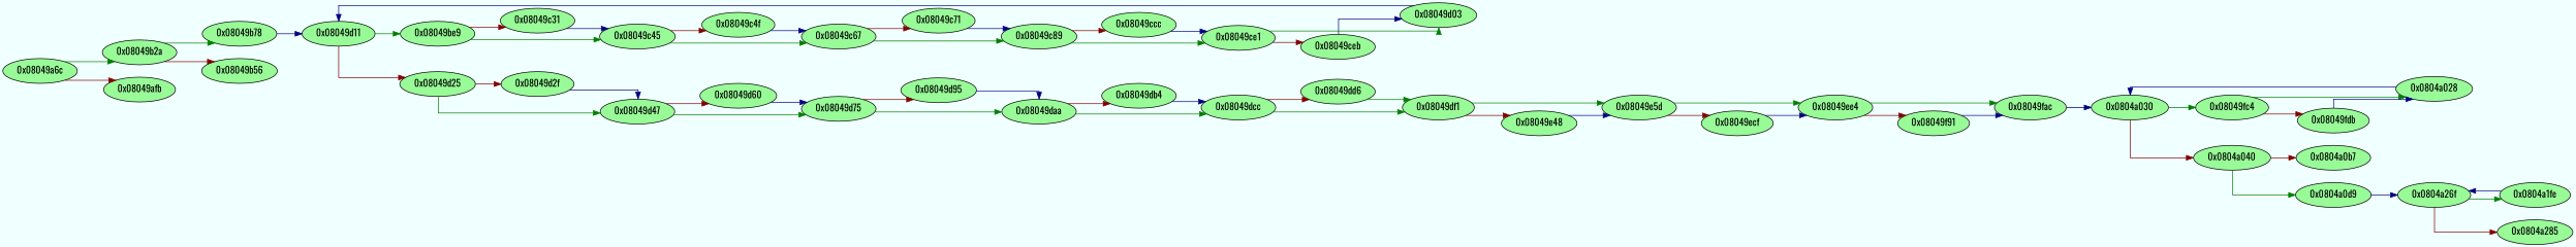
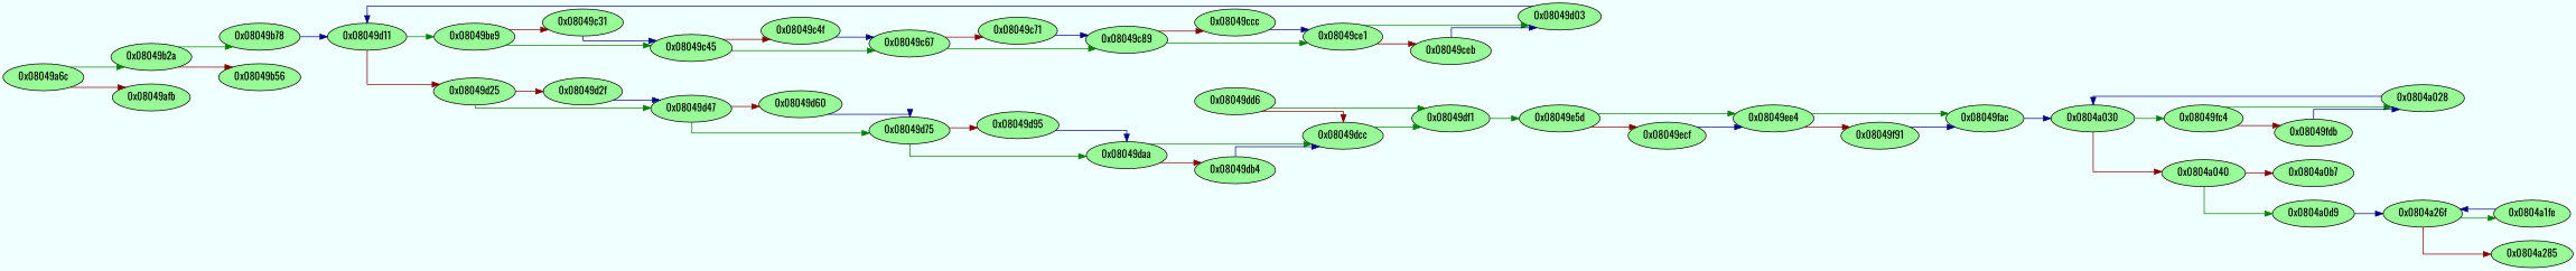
  digraph {
    bgcolor=azure
    fontname=Oswald
    fontsize=8
    rankdir=LR
    splines=ortho
    node [color=black fillcolor=palegreen fontname=Oswald style=filled]
    edge [arrowhead=normal color="#007f00" fontname=Oswald]
    n1 [label="0x08049a6c"]
    n2 [label="0x08049b2a"]
    n3 [label="0x08049afb"]
    n4 [label="0x08049b78"]
    n5 [label="0x08049b56"]
    n6 [label="0x08049d11"]
    n7 [label="0x08049be9"]
    n8 [label="0x08049d25"]
    n9 [label="0x08049c45"]
    n10 [label="0x08049c31"]
    n11 [label="0x08049d47"]
    n12 [label="0x08049d2f"]
    n13 [label="0x08049c67"]
    n14 [label="0x08049c4f"]
    n15 [label="0x08049c89"]
    n16 [label="0x08049c71"]
    n17 [label="0x08049ce1"]
    n18 [label="0x08049ccc"]
    n19 [label="0x08049d03"]
    n20 [label="0x08049ceb"]
    n21 [label="0x08049d75"]
    n22 [label="0x08049d60"]
    n23 [label="0x08049daa"]
    n24 [label="0x08049d95"]
    n25 [label="0x08049dcc"]
    n26 [label="0x08049db4"]
    n27 [label="0x08049df1"]
    n28 [label="0x08049dd6"]
    n29 [label="0x08049e5d"]
-   n30 [label="0x08049e48"]
    n31 [label="0x08049ee4"]
    n32 [label="0x08049ecf"]
    n33 [label="0x08049fac"]
    n34 [label="0x08049f91"]
    n35 [label="0x0804a030"]
    n36 [label="0x08049fc4"]
    n37 [label="0x0804a040"]
    n38 [label="0x0804a028"]
    n39 [label="0x08049fdb"]
    n40 [label="0x0804a0d9"]
    n41 [label="0x0804a0b7"]
    n42 [label="0x0804a26f"]
    n43 [label="0x0804a1fe"]
    n44 [label="0x0804a285"]
    n1 -> n2
    n1 -> n3 [color="#7f0000"]
    n2 -> n4
    n2 -> n5 [color="#7f0000"]
    n4 -> n6 [color="#00007f"]
    n6 -> n7
    n6 -> n8 [color="#7f0000"]
    n7 -> n9
    n7 -> n10 [color="#7f0000"]
    n8 -> n11
    n8 -> n12 [color="#7f0000"]
    n9 -> n13
    n9 -> n14 [color="#7f0000"]
    n10 -> n9 [color="#00007f"]
    n11 -> n21
    n11 -> n22 [color="#7f0000"]
    n12 -> n11 [color="#00007f"]
    n13 -> n15
    n13 -> n16 [color="#7f0000"]
    n14 -> n13 [color="#00007f"]
    n15 -> n17
    n15 -> n18 [color="#7f0000"]
    n16 -> n15 [color="#00007f"]
    n17 -> n19
    n17 -> n20 [color="#7f0000"]
    n18 -> n17 [color="#00007f"]
    n19 -> n6 [color="#00007f"]
    n20 -> n19 [color="#00007f"]
    n21 -> n23
    n21 -> n24 [color="#7f0000"]
    n22 -> n21 [color="#00007f"]
    n23 -> n25
    n23 -> n26 [color="#7f0000"]
    n24 -> n23 [color="#00007f"]
    n25 -> n27
-   n25 -> n28 [color="#7f0000"]
+   n28 -> n25 [color="#7f0000"]
    n26 -> n25 [color="#00007f"]
    n27 -> n29
-   n27 -> n30 [color="#7f0000"]
    n28 -> n27
    n29 -> n31
    n29 -> n32 [color="#7f0000"]
-   n30 -> n29 [color="#00007f"]
    n31 -> n33
    n31 -> n34 [color="#7f0000"]
    n32 -> n31 [color="#00007f"]
    n33 -> n35 [color="#00007f"]
    n34 -> n33 [color="#00007f"]
    n35 -> n36
    n35 -> n37 [color="#7f0000"]
    n36 -> n38
    n36 -> n39 [color="#7f0000"]
    n37 -> n40
    n37 -> n41 [color="#7f0000"]
    n38 -> n35 [color="#00007f"]
    n39 -> n38 [color="#00007f"]
    n40 -> n42 [color="#00007f"]
    n42 -> n43
    n42 -> n44 [color="#7f0000"]
    n43 -> n42 [color="#00007f"]
  }
